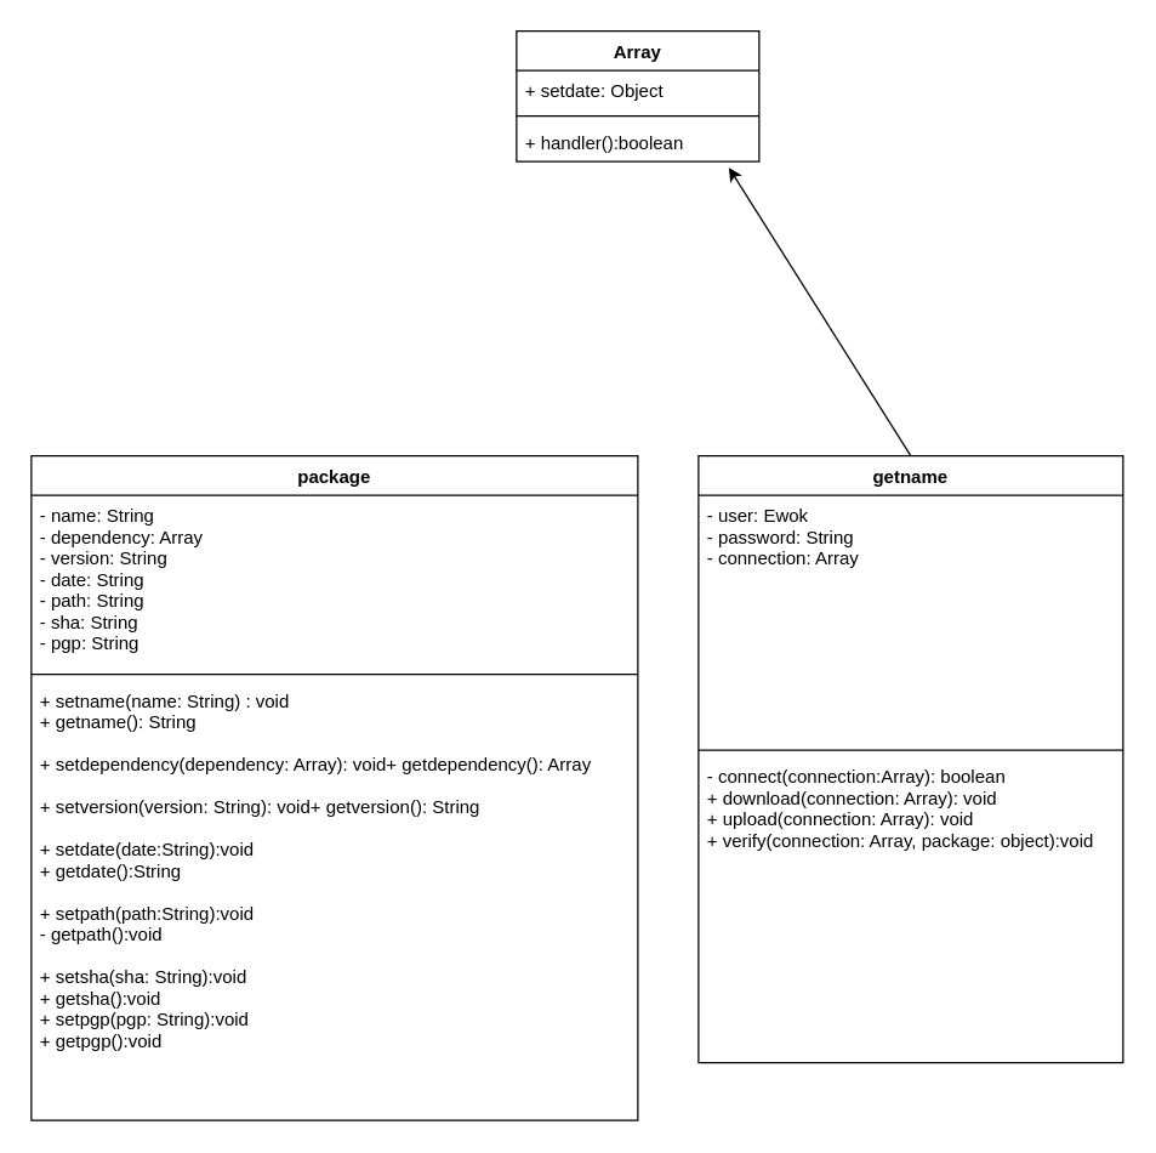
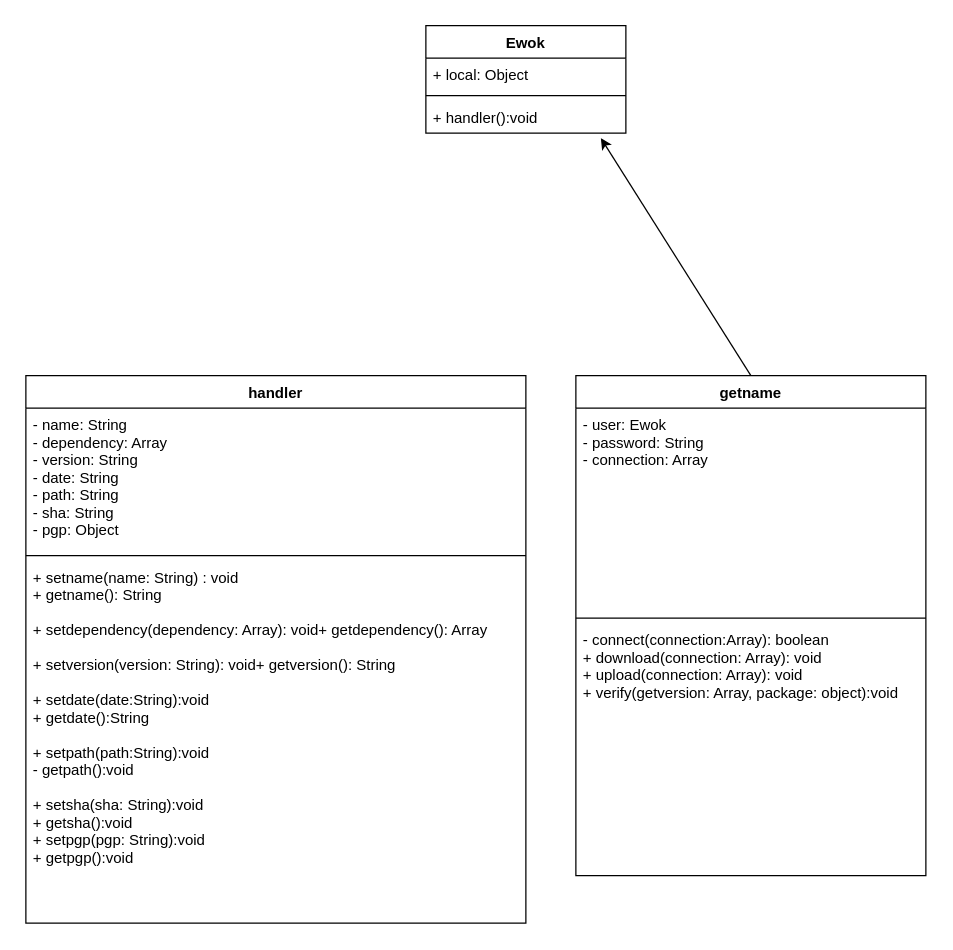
  <mxCell id="0" />
  <mxCell id="1" parent="0" />
- <mxCell id="2" value="package" style="swimlane;fontStyle=1;align=center;verticalAlign=top;childLayout=stackLayout;horizontal=1;startSize=26;horizontalStack=0;resizeParent=1;resizeParentMax=0;resizeLast=0;collapsible=1;marginBottom=0;" parent="1" vertex="1"><mxGeometry x="20" y="300" width="400" height="438" as="geometry" /></mxCell>
- <mxCell id="3" value="- name: String&#10;- dependency: Array&#10;- version: String&#10;- date: String&#10;- path: String&#10;- sha: String&#10;- pgp: String" style="text;strokeColor=none;fillColor=none;align=left;verticalAlign=top;spacingLeft=4;spacingRight=4;overflow=hidden;rotatable=0;points=[[0,0.5],[1,0.5]];portConstraint=eastwest;" parent="2" vertex="1"><mxGeometry y="26" width="400" height="114" as="geometry" /></mxCell>
+ <mxCell id="2" value="handler" style="swimlane;fontStyle=1;align=center;verticalAlign=top;childLayout=stackLayout;horizontal=1;startSize=26;horizontalStack=0;resizeParent=1;resizeParentMax=0;resizeLast=0;collapsible=1;marginBottom=0;" parent="1" vertex="1"><mxGeometry x="20" y="300" width="400" height="438" as="geometry" /></mxCell>
+ <mxCell id="3" value="- name: String&#10;- dependency: Array&#10;- version: String&#10;- date: String&#10;- path: String&#10;- sha: String&#10;- pgp: Object" style="text;strokeColor=none;fillColor=none;align=left;verticalAlign=top;spacingLeft=4;spacingRight=4;overflow=hidden;rotatable=0;points=[[0,0.5],[1,0.5]];portConstraint=eastwest;" parent="2" vertex="1"><mxGeometry y="26" width="400" height="114" as="geometry" /></mxCell>
  <mxCell id="4" value="" style="line;strokeWidth=1;fillColor=none;align=left;verticalAlign=middle;spacingTop=-1;spacingLeft=3;spacingRight=3;rotatable=0;labelPosition=right;points=[];portConstraint=eastwest;" parent="2" vertex="1"><mxGeometry y="140" width="400" height="8" as="geometry" /></mxCell>
  <mxCell id="5" value="+ setname(name: String) : void&#10;+ getname(): String&#10;&#10;+ setdependency(dependency: Array): void+ getdependency(): Array&#10;&#10;+ setversion(version: String): void+ getversion(): String&#10;&#10;+ setdate(date:String):void&#10;+ getdate():String&#10;&#10;+ setpath(path:String):void&#10;- getpath():void &#10;&#10;+ setsha(sha: String):void&#10;+ getsha():void&#10;+ setpgp(pgp: String):void&#10;+ getpgp():void&#10;" style="text;strokeColor=none;fillColor=none;align=left;verticalAlign=top;spacingLeft=4;spacingRight=4;overflow=hidden;rotatable=0;points=[[0,0.5],[1,0.5]];portConstraint=eastwest;" parent="2" vertex="1"><mxGeometry y="148" width="400" height="290" as="geometry" /></mxCell>
  <mxCell id="6" value="" style="text;strokeColor=none;fillColor=none;align=left;verticalAlign=middle;spacingTop=-1;spacingLeft=4;spacingRight=4;rotatable=0;labelPosition=right;points=[];portConstraint=eastwest;" parent="1" vertex="1"><mxGeometry x="340" y="370" width="20" height="14" as="geometry" /></mxCell>
  <mxCell id="7" value="getname" style="swimlane;fontStyle=1;align=center;verticalAlign=top;childLayout=stackLayout;horizontal=1;startSize=26;horizontalStack=0;resizeParent=1;resizeParentMax=0;resizeLast=0;collapsible=1;marginBottom=0;" parent="1" vertex="1"><mxGeometry x="460" y="300" width="280" height="400" as="geometry" /></mxCell>
  <mxCell id="8" value="- user: Ewok&#10;- password: String&#10;- connection: Array&#10;&#10;" style="text;strokeColor=none;fillColor=none;align=left;verticalAlign=top;spacingLeft=4;spacingRight=4;overflow=hidden;rotatable=0;points=[[0,0.5],[1,0.5]];portConstraint=eastwest;" parent="7" vertex="1"><mxGeometry y="26" width="280" height="164" as="geometry" /></mxCell>
  <mxCell id="9" value="" style="line;strokeWidth=1;fillColor=none;align=left;verticalAlign=middle;spacingTop=-1;spacingLeft=3;spacingRight=3;rotatable=0;labelPosition=right;points=[];portConstraint=eastwest;" parent="7" vertex="1"><mxGeometry y="190" width="280" height="8" as="geometry" /></mxCell>
- <mxCell id="10" value="- connect(connection:Array): boolean&#10;+ download(connection: Array): void&#10;+ upload(connection: Array): void&#10;+ verify(connection: Array, package: object):void&#10;&#10;" style="text;strokeColor=none;fillColor=none;align=left;verticalAlign=top;spacingLeft=4;spacingRight=4;overflow=hidden;rotatable=0;points=[[0,0.5],[1,0.5]];portConstraint=eastwest;" parent="7" vertex="1"><mxGeometry y="198" width="280" height="202" as="geometry" /></mxCell>
- <mxCell id="11" value="Array&#10;" style="swimlane;fontStyle=1;align=center;verticalAlign=top;childLayout=stackLayout;horizontal=1;startSize=26;horizontalStack=0;resizeParent=1;resizeParentMax=0;resizeLast=0;collapsible=1;marginBottom=0;" parent="1" vertex="1"><mxGeometry x="340" y="20" width="160" height="86" as="geometry" /></mxCell>
- <mxCell id="12" value="+ setdate: Object" style="text;strokeColor=none;fillColor=none;align=left;verticalAlign=top;spacingLeft=4;spacingRight=4;overflow=hidden;rotatable=0;points=[[0,0.5],[1,0.5]];portConstraint=eastwest;" parent="11" vertex="1"><mxGeometry y="26" width="160" height="26" as="geometry" /></mxCell>
+ <mxCell id="10" value="- connect(connection:Array): boolean&#10;+ download(connection: Array): void&#10;+ upload(connection: Array): void&#10;+ verify(getversion: Array, package: object):void&#10;&#10;" style="text;strokeColor=none;fillColor=none;align=left;verticalAlign=top;spacingLeft=4;spacingRight=4;overflow=hidden;rotatable=0;points=[[0,0.5],[1,0.5]];portConstraint=eastwest;" parent="7" vertex="1"><mxGeometry y="198" width="280" height="202" as="geometry" /></mxCell>
+ <mxCell id="11" value="Ewok&#10;" style="swimlane;fontStyle=1;align=center;verticalAlign=top;childLayout=stackLayout;horizontal=1;startSize=26;horizontalStack=0;resizeParent=1;resizeParentMax=0;resizeLast=0;collapsible=1;marginBottom=0;" parent="1" vertex="1"><mxGeometry x="340" y="20" width="160" height="86" as="geometry" /></mxCell>
+ <mxCell id="12" value="+ local: Object" style="text;strokeColor=none;fillColor=none;align=left;verticalAlign=top;spacingLeft=4;spacingRight=4;overflow=hidden;rotatable=0;points=[[0,0.5],[1,0.5]];portConstraint=eastwest;" parent="11" vertex="1"><mxGeometry y="26" width="160" height="26" as="geometry" /></mxCell>
  <mxCell id="13" value="" style="line;strokeWidth=1;fillColor=none;align=left;verticalAlign=middle;spacingTop=-1;spacingLeft=3;spacingRight=3;rotatable=0;labelPosition=right;points=[];portConstraint=eastwest;" parent="11" vertex="1"><mxGeometry y="52" width="160" height="8" as="geometry" /></mxCell>
- <mxCell id="14" value="+ handler():boolean" style="text;strokeColor=none;fillColor=none;align=left;verticalAlign=top;spacingLeft=4;spacingRight=4;overflow=hidden;rotatable=0;points=[[0,0.5],[1,0.5]];portConstraint=eastwest;" parent="11" vertex="1"><mxGeometry y="60" width="160" height="26" as="geometry" /></mxCell>
+ <mxCell id="14" value="+ handler():void" style="text;strokeColor=none;fillColor=none;align=left;verticalAlign=top;spacingLeft=4;spacingRight=4;overflow=hidden;rotatable=0;points=[[0,0.5],[1,0.5]];portConstraint=eastwest;" parent="11" vertex="1"><mxGeometry y="60" width="160" height="26" as="geometry" /></mxCell>
  <mxCell id="15" value="" style="endArrow=classic;html=1;rounded=0;exitX=0.5;exitY=0;exitDx=0;exitDy=0;" parent="1" source="7" edge="1"><mxGeometry width="50" height="50" relative="1" as="geometry"><mxPoint x="330" y="380" as="sourcePoint" /><mxPoint x="480" y="110" as="targetPoint" /></mxGeometry></mxCell>
